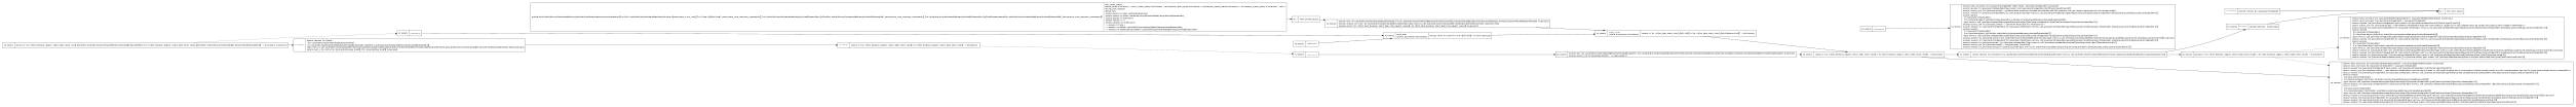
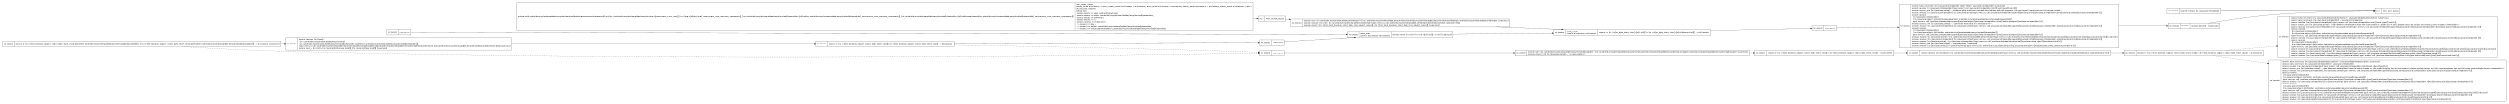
  digraph {
    fontname="Fira Sans"
    rankdir=LR
    node [fontname="Fira Sans" shape=record]
    edge [fontname="Fira Sans"]
    n1 [label="{24\:\ ?|MTH_ENTER_BLOCK\l}"]
    n2 [label="{26\:\ 0x0000|0x0000: IGET  (r0 I:androidx.recyclerview.widget.ChildHelper) = (r10 I:androidx.recyclerview.widget.RecyclerView) androidx.recyclerview.widget.RecyclerView.mChildHelper androidx.recyclerview.widget.ChildHelper  (LINE:4255)\l0x0002: INVOKE  (r0 I:int) = (r0 I:androidx.recyclerview.widget.ChildHelper) type: VIRTUAL call: androidx.recyclerview.widget.ChildHelper.getChildCount():int A[MD:():int (m)]\l0x0006: CONST  (r1 I:??[int, float, boolean, short, byte, char, OBJECT, ARRAY]) = (0 ??[int, float, boolean, short, byte, char, OBJECT, ARRAY])  (LINE:4256)\l}"]
    n3 [label="{27\:\ 0x0007|LOOP_START\lLOOP:0: B:27:0x0007\-\>B:41:0x0072\l|0x0007: IF  (r1 I:??[int, byte, short, char] A[D('i' int)]) \>= (r0 I:??[int, byte, short, char] A[D('childCount' int)])  \-\> B:44:0x0075 \l}"]
    n4 [label="{44\:\ 0x0075|SYNTHETIC\l}"]
    n5 [label="{42\:\ 0x0075|0x0075: NEW_INSTANCE  (r1 I:java.lang.StringBuilder A[D('i' int)]) =  java.lang.StringBuilder  (LINE:4279)\l0x0077: INVOKE  (r1 I:java.lang.StringBuilder) type: DIRECT call: java.lang.StringBuilder.\<init\>():void A[MD:():void (c)]\l0x007a: CONST_STR  (r2 I:java.lang.String) =  \"Problem while matching changed view holders with the newones. The pre\-layout information for the change holder \" \l0x007c: INVOKE  (r1 I:java.lang.StringBuilder), (r2 I:java.lang.String) type: VIRTUAL call: java.lang.StringBuilder.append(java.lang.String):java.lang.StringBuilder A[MD:(java.lang.String):java.lang.StringBuilder (c)]\l0x007f: INVOKE  \l  (r1 I:java.lang.StringBuilder)\l  (r14 I:java.lang.Object A[D('oldChangeViewHolder' androidx.recyclerview.widget.RecyclerView$ViewHolder)])\l type: VIRTUAL call: java.lang.StringBuilder.append(java.lang.Object):java.lang.StringBuilder A[MD:(java.lang.Object):java.lang.StringBuilder (c)]\l0x0082: CONST_STR  (r2 I:java.lang.String) =  \" cannot be found but it is necessary for \" \l0x0084: INVOKE  (r1 I:java.lang.StringBuilder), (r2 I:java.lang.String) type: VIRTUAL call: java.lang.StringBuilder.append(java.lang.String):java.lang.StringBuilder A[MD:(java.lang.String):java.lang.StringBuilder (c)]\l0x0087: INVOKE  \l  (r1 I:java.lang.StringBuilder)\l  (r13 I:java.lang.Object A[D('holder' androidx.recyclerview.widget.RecyclerView$ViewHolder)])\l type: VIRTUAL call: java.lang.StringBuilder.append(java.lang.Object):java.lang.StringBuilder A[MD:(java.lang.Object):java.lang.StringBuilder (c)]\l0x008a: INVOKE  (r2 I:java.lang.String) = (r10 I:androidx.recyclerview.widget.RecyclerView) type: VIRTUAL call: androidx.recyclerview.widget.RecyclerView.exceptionLabel():java.lang.String A[MD:():java.lang.String (m)] (LINE:4281)\l0x008e: INVOKE  (r1 I:java.lang.StringBuilder), (r2 I:java.lang.String) type: VIRTUAL call: java.lang.StringBuilder.append(java.lang.String):java.lang.StringBuilder A[MD:(java.lang.String):java.lang.StringBuilder (c)]\l0x0091: INVOKE  (r1 I:java.lang.String) = (r1 I:java.lang.StringBuilder) type: VIRTUAL call: java.lang.StringBuilder.toString():java.lang.String A[MD:():java.lang.String (c)]\l0x0095: CONST_STR  (r2 I:java.lang.String) =  \"RecyclerView\"  (LINE:4279)\l0x0097: INVOKE  (r2 I:java.lang.String), (r1 I:java.lang.String) type: STATIC call: android.util.Log.e(java.lang.String, java.lang.String):int A[MD:(java.lang.String, java.lang.String):int (c)]\l}"]
    n6 [label="{29\:\ 0x0013|0x0013: IF  (r3 I:??[int, boolean, OBJECT, ARRAY, byte, short, char] A[D('other' androidx.recyclerview.widget.RecyclerView$ViewHolder)]) != (r13 I:??[int, boolean, OBJECT, ARRAY, byte, short, char] A[D('holder' androidx.recyclerview.widget.RecyclerView$ViewHolder)])  \-\> B:31:0x0016  (LINE:4259)\l}"]
    n7 [label="{31\:\ 0x0016|0x0016: INVOKE  (r4 I:long) = \l  (r10 I:androidx.recyclerview.widget.RecyclerView)\l  (r3 I:androidx.recyclerview.widget.RecyclerView$ViewHolder A[D('other' androidx.recyclerview.widget.RecyclerView$ViewHolder)])\l type: VIRTUAL call: androidx.recyclerview.widget.RecyclerView.getChangedHolderKey(androidx.recyclerview.widget.RecyclerView$ViewHolder):long A[MD:(androidx.recyclerview.widget.RecyclerView$ViewHolder):long (m)] (LINE:4262)\l0x001a: CMP_L  (r6 I:int) = (r4 I:long A[D('otherKey' long)]), (r11 I:long A[D('key' long)])  (LINE:4263)\l}"]
    n8 [label="{47\:\ 0x0072|SYNTHETIC\l}"]
    n9 [label="{32\:\ 0x001c|0x001c: IF  (r6 I:??[int, boolean, OBJECT, ARRAY, byte, short, char]) != (0 ??[int, boolean, OBJECT, ARRAY, byte, short, char])  \-\> B:46:0x0072 \l}"]
    n10 [label="{41\:\ 0x0072|LOOP_END\lLOOP:0: B:27:0x0007\-\>B:41:0x0072\l|0x0072: ARITH  (r1 I:int) = (r1 I:int A[D('i' int)]) + (1 int)  (LINE:4256)\l}"]
    n11 [label="{45\:\ 0x001e|SYNTHETIC\l}"]
    n12 [label="{46\:\ 0x0072|SYNTHETIC\l}"]
    n13 [label="{33\:\ 0x001e|0x001e: IGET  (r6 I:androidx.recyclerview.widget.RecyclerView$Adapter) = (r10 I:androidx.recyclerview.widget.RecyclerView) androidx.recyclerview.widget.RecyclerView.mAdapter androidx.recyclerview.widget.RecyclerView$Adapter  (LINE:4264)\l0x0020: CONST_STR  (r7 I:java.lang.String) =  \" n View Holder 2:\" \l}"]
    n14 [label="{34\:\ 0x0022|0x0022: IF  (r6 I:??[int, boolean, OBJECT, ARRAY, byte, short, char]) == (0 ??[int, boolean, OBJECT, ARRAY, byte, short, char])  \-\> B:39:0x004e \l}"]
    n15 [label="{35\:\ 0x0024|0x0024: INVOKE  (r6 I:boolean) = (r6 I:androidx.recyclerview.widget.RecyclerView$Adapter) type: VIRTUAL call: androidx.recyclerview.widget.RecyclerView.Adapter.hasStableIds():boolean A[MD:():boolean (m)]\l}"]
    n16 [label="{39\:\ 0x004e|0x004e: NEW_INSTANCE  (r6 I:java.lang.IllegalStateException) =  java.lang.IllegalStateException  (LINE:4270)\l0x0050: NEW_INSTANCE  (r8 I:java.lang.StringBuilder) =  java.lang.StringBuilder \l0x0052: INVOKE  (r8 I:java.lang.StringBuilder) type: DIRECT call: java.lang.StringBuilder.\<init\>():void A[MD:():void (c)]\l0x0055: CONST_STR  (r9 I:java.lang.String) =  \"Two different ViewHolders have the same change ID. This might happen due to inconsistent Adapter update events or if the LayoutManager lays out the same View multiple times.n ViewHolder 1:\" \l0x0057: INVOKE  (r8 I:java.lang.StringBuilder), (r9 I:java.lang.String) type: VIRTUAL call: java.lang.StringBuilder.append(java.lang.String):java.lang.StringBuilder A[MD:(java.lang.String):java.lang.StringBuilder (c)]\l0x005a: INVOKE  \l  (r8 I:java.lang.StringBuilder)\l  (r3 I:java.lang.Object A[D('other' androidx.recyclerview.widget.RecyclerView$ViewHolder)])\l type: VIRTUAL call: java.lang.StringBuilder.append(java.lang.Object):java.lang.StringBuilder A[MD:(java.lang.Object):java.lang.StringBuilder (c)]\l0x005d: INVOKE  (r8 I:java.lang.StringBuilder), (r7 I:java.lang.String) type: VIRTUAL call: java.lang.StringBuilder.append(java.lang.String):java.lang.StringBuilder A[MD:(java.lang.String):java.lang.StringBuilder (c)]\l0x0060: INVOKE  \l  (r8 I:java.lang.StringBuilder)\l  (r13 I:java.lang.Object A[D('holder' androidx.recyclerview.widget.RecyclerView$ViewHolder)])\l type: VIRTUAL call: java.lang.StringBuilder.append(java.lang.Object):java.lang.StringBuilder A[MD:(java.lang.Object):java.lang.StringBuilder (c)]\l0x0063: INVOKE  (r7 I:java.lang.String) = (r10 I:androidx.recyclerview.widget.RecyclerView) type: VIRTUAL call: androidx.recyclerview.widget.RecyclerView.exceptionLabel():java.lang.String A[MD:():java.lang.String (m)] (LINE:4274)\l0x0067: INVOKE  (r8 I:java.lang.StringBuilder), (r7 I:java.lang.String) type: VIRTUAL call: java.lang.StringBuilder.append(java.lang.String):java.lang.StringBuilder A[MD:(java.lang.String):java.lang.StringBuilder (c)]\l0x006a: INVOKE  (r7 I:java.lang.String) = (r8 I:java.lang.StringBuilder) type: VIRTUAL call: java.lang.StringBuilder.toString():java.lang.String A[MD:():java.lang.String (c)]\l0x006e: INVOKE  (r6 I:java.lang.IllegalStateException), (r7 I:java.lang.String) type: DIRECT call: java.lang.IllegalStateException.\<init\>(java.lang.String):void A[MD:(java.lang.String):void (c)]\l}"]
    n17 [label="{36\:\ 0x0028|0x0028: IF  (r6 I:??[int, boolean, OBJECT, ARRAY, byte, short, char]) == (0 ??[int, boolean, OBJECT, ARRAY, byte, short, char])  \-\> B:39:0x004e \l}"]
    n18 [label="{37\:\ 0x002a|0x002a: NEW_INSTANCE  (r6 I:java.lang.IllegalStateException) =  java.lang.IllegalStateException  (LINE:4265)\l0x002c: NEW_INSTANCE  (r8 I:java.lang.StringBuilder) =  java.lang.StringBuilder \l0x002e: INVOKE  (r8 I:java.lang.StringBuilder) type: DIRECT call: java.lang.StringBuilder.\<init\>():void A[MD:():void (c)]\l0x0031: CONST_STR  (r9 I:java.lang.String) =  \"Two different ViewHolders have the same stable ID. Stable IDs in your adapter MUST BE unique and SHOULD NOT change.n ViewHolder 1:\" \l0x0033: INVOKE  (r8 I:java.lang.StringBuilder), (r9 I:java.lang.String) type: VIRTUAL call: java.lang.StringBuilder.append(java.lang.String):java.lang.StringBuilder A[MD:(java.lang.String):java.lang.StringBuilder (c)]\l0x0036: INVOKE  \l  (r8 I:java.lang.StringBuilder)\l  (r3 I:java.lang.Object A[D('other' androidx.recyclerview.widget.RecyclerView$ViewHolder)])\l type: VIRTUAL call: java.lang.StringBuilder.append(java.lang.Object):java.lang.StringBuilder A[MD:(java.lang.Object):java.lang.StringBuilder (c)]\l0x0039: INVOKE  (r8 I:java.lang.StringBuilder), (r7 I:java.lang.String) type: VIRTUAL call: java.lang.StringBuilder.append(java.lang.String):java.lang.StringBuilder A[MD:(java.lang.String):java.lang.StringBuilder (c)]\l0x003c: INVOKE  \l  (r8 I:java.lang.StringBuilder)\l  (r13 I:java.lang.Object A[D('holder' androidx.recyclerview.widget.RecyclerView$ViewHolder)])\l type: VIRTUAL call: java.lang.StringBuilder.append(java.lang.Object):java.lang.StringBuilder A[MD:(java.lang.Object):java.lang.StringBuilder (c)]\l0x003f: INVOKE  (r7 I:java.lang.String) = (r10 I:androidx.recyclerview.widget.RecyclerView) type: VIRTUAL call: androidx.recyclerview.widget.RecyclerView.exceptionLabel():java.lang.String A[MD:():java.lang.String (m)] (LINE:4268)\l0x0043: INVOKE  (r8 I:java.lang.StringBuilder), (r7 I:java.lang.String) type: VIRTUAL call: java.lang.StringBuilder.append(java.lang.String):java.lang.StringBuilder A[MD:(java.lang.String):java.lang.StringBuilder (c)]\l0x0046: INVOKE  (r7 I:java.lang.String) = (r8 I:java.lang.StringBuilder) type: VIRTUAL call: java.lang.StringBuilder.toString():java.lang.String A[MD:():java.lang.String (c)]\l0x004a: INVOKE  (r6 I:java.lang.IllegalStateException), (r7 I:java.lang.String) type: DIRECT call: java.lang.IllegalStateException.\<init\>(java.lang.String):void A[MD:(java.lang.String):void (c)]\l}"]
    n19 [label="{38\:\ 0x004d|0x004d: THROW  (r6 I:java.lang.Throwable) \l}"]
    n20 [label="{25\:\ ?|MTH_EXIT_BLOCK\l}"]
    n21 [label="{43\:\ 0x009a|RETURN\l|0x009a: RETURN    (LINE:4282)\l}"]
    n22 [label="{private void androidx.recyclerview.widget.RecyclerView.handleMissingPreInfoForChangeError((r10 'this' I:androidx.recyclerview.widget.RecyclerView A[IMMUTABLE_TYPE, THIS]), (r11 I:long A[D('key' long), IMMUTABLE_TYPE, METHOD_ARGUMENT]), (r13 I:androidx.recyclerview.widget.RecyclerView$ViewHolder A[D('holder' androidx.recyclerview.widget.RecyclerView$ViewHolder), IMMUTABLE_TYPE, METHOD_ARGUMENT]), (r14 I:androidx.recyclerview.widget.RecyclerView$ViewHolder A[D('oldChangeViewHolder' androidx.recyclerview.widget.RecyclerView$ViewHolder), IMMUTABLE_TYPE, METHOD_ARGUMENT]))  | USE_LINES_HINTS\lCROSS_EDGE: B:40:0x0071 \-\> B:25:?, CROSS_EDGE: B:34:0x0022 \-\> B:39:0x004e, BACK_EDGE: B:41:0x0072 \-\> B:27:0x0007, CROSS_EDGE: B:29:0x0013 \-\> B:41:0x0072, CROSS_EDGE: B:43:0x009a \-\> B:25:?\lINLINE_NOT_NEEDED\lDebug Info:\l  0x000f\-0x0072: r2 'view' Landroid\/view\/View;\l  0x0013\-0x0072: r3 'other' Landroidx\/recyclerview\/widget\/RecyclerView$ViewHolder;\l  0x001a\-0x0072: r4 'otherKey' J\l  0x0007\-0x0075: r1 'i' I\l  0x0006\-0x009a: r0 'childCount' I\l  \-1 \-0x009a: r11 'key' J\l  \-1 \-0x009a: r13 'holder' Landroidx\/recyclerview\/widget\/RecyclerView$ViewHolder;\l  \-1 \-0x009a: r14 'oldChangeViewHolder' Landroidx\/recyclerview\/widget\/RecyclerView$ViewHolder;\l}"]
    n1 -> n2
    n2 -> n3
-   n3 -> n14
+   n3 -> n4
    n4 -> n5
-   n15 -> n21
+   n5 -> n21
    n6 -> n7
-   n6 -> n8 [style=dashed]
+   n6 -> n11 [style=dashed]
    n7 -> n9
    n8 -> n10
    n9 -> n11 [style=dashed]
+   n9 -> n12
    n10 -> n3
    n11 -> n13
    n12 -> n10
    n13 -> n14 [style=dashed]
    n14 -> n15 [style=solid]
-   n14 -> n16
    n15 -> n17
    n17 -> n16 [style=dashed]
    n17 -> n18 [style=dashed]
    n19 -> n20
    n21 -> n20
    n22 -> n1
  }
